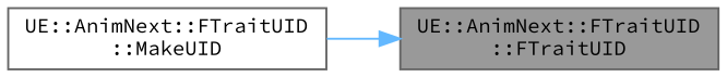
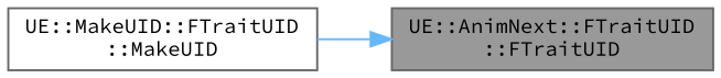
  digraph {
    rankdir=RL
    fontname="Source Code Pro"
    node [fontname="Source Code Pro" fontsize=10 shape=box style=filled]
    n1 [color=gray40 fillcolor=grey60 fontcolor=black height=0.2 label="UE::AnimNext::FTraitUID\l::FTraitUID" width=0.4]
-   n2 [color=grey40 fillcolor=white height=0.2 label="UE::AnimNext::FTraitUID\l::MakeUID" width=0.4]
+   n2 [color=grey40 fillcolor=white height=0.2 label="UE::MakeUID::FTraitUID\l::MakeUID" width=0.4]
    n1 -> n2 [color=steelblue1 dir=back fontname="Source Code Pro" fontsize=10 labelfontname=Helvetica labelfontsize=10 style=solid]
  }
